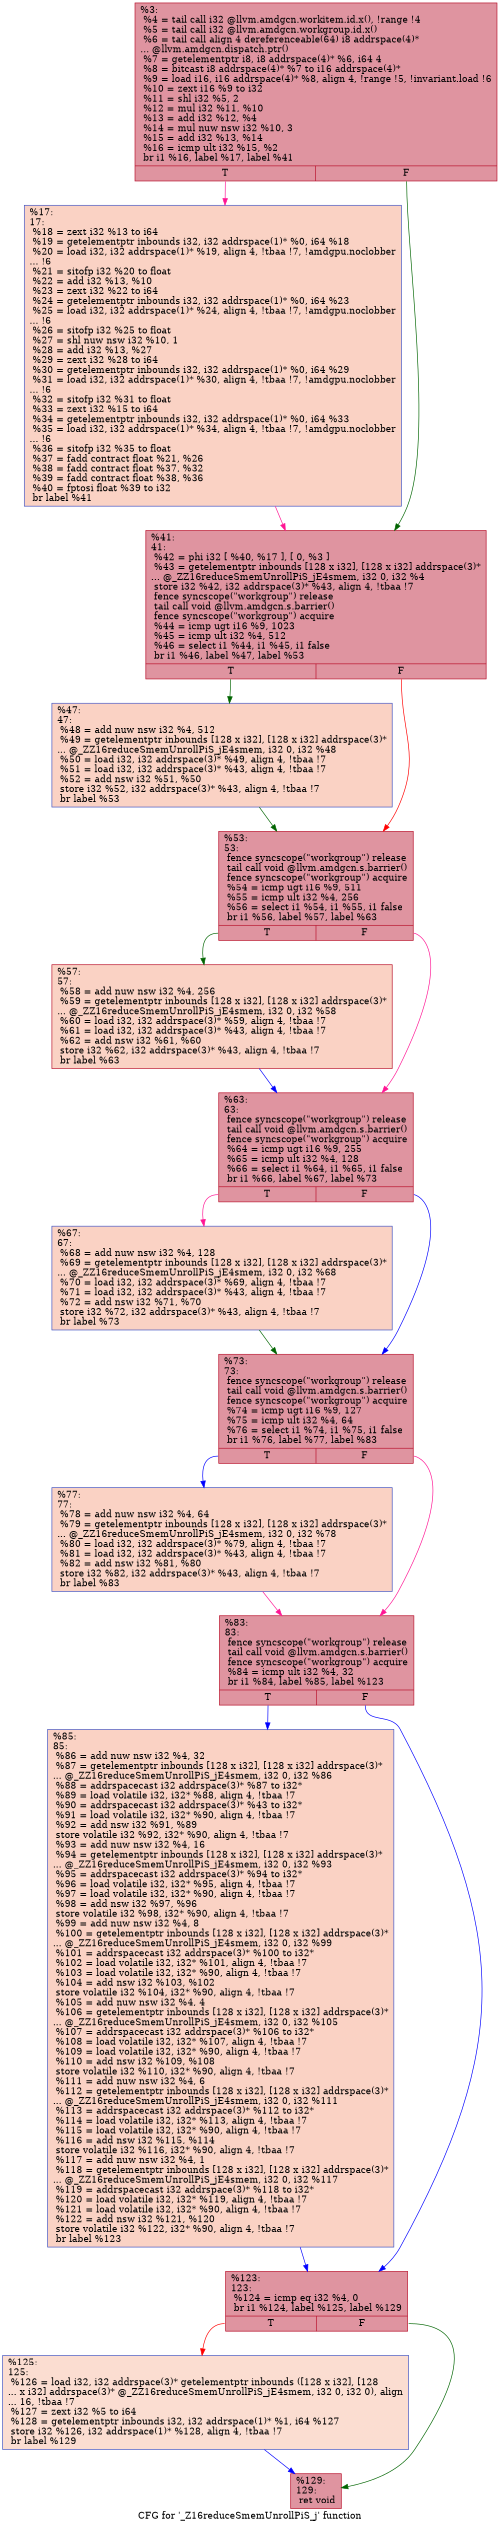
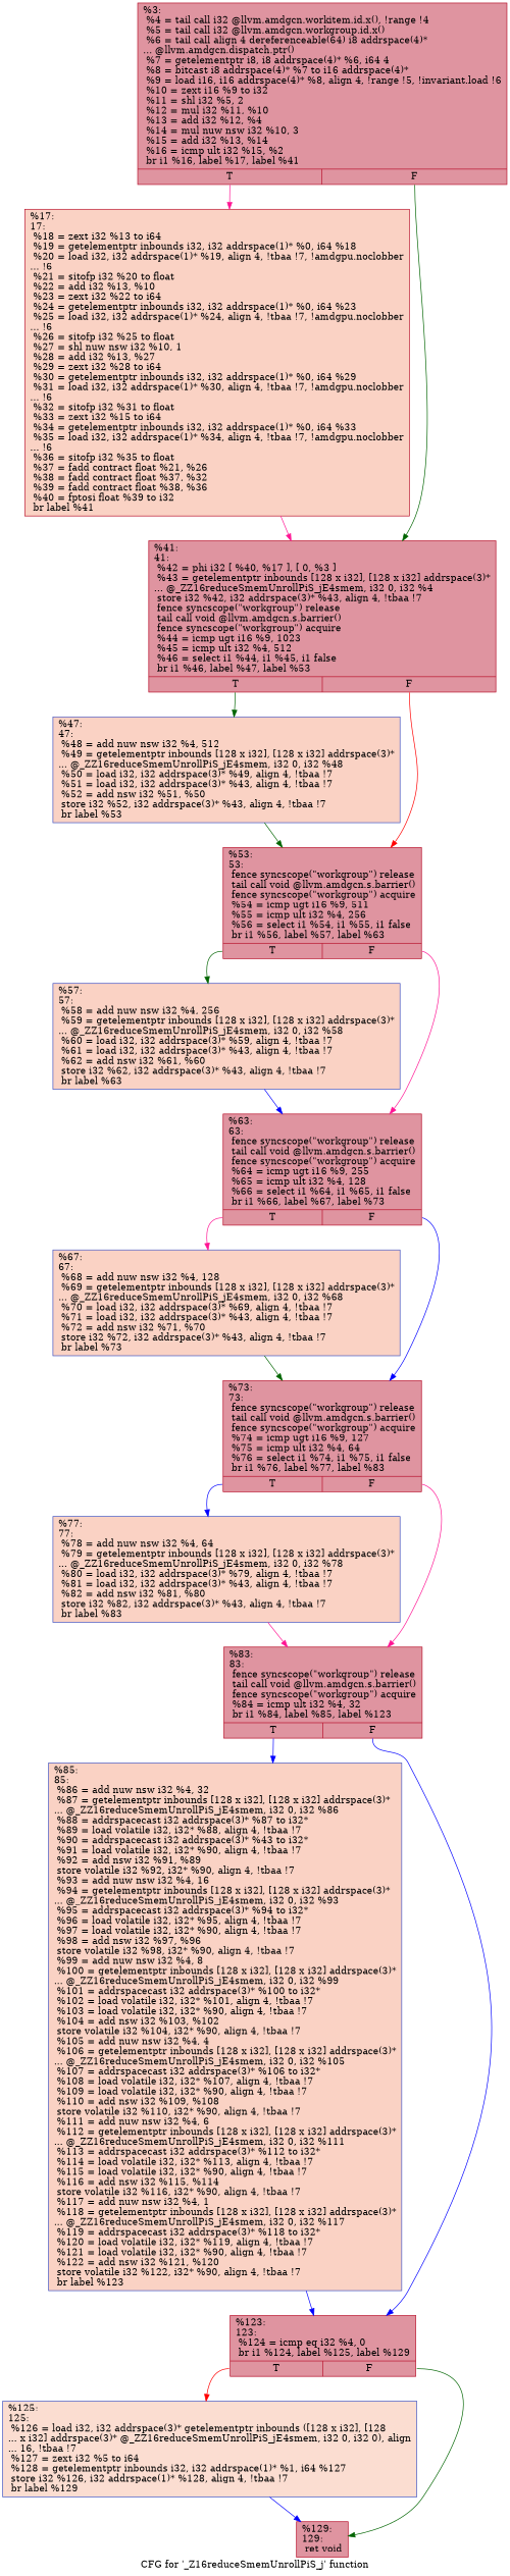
  digraph {
    label="CFG for '_Z16reduceSmemUnrollPiS_j' function"
    node [color="#b70d28ff" fillcolor="#b70d2870" shape=record style=filled]
    edge [color=blue]
    n1 [label="{%3:\l  %4 = tail call i32 @llvm.amdgcn.workitem.id.x(), !range !4\l  %5 = tail call i32 @llvm.amdgcn.workgroup.id.x()\l  %6 = tail call align 4 dereferenceable(64) i8 addrspace(4)*\l... @llvm.amdgcn.dispatch.ptr()\l  %7 = getelementptr i8, i8 addrspace(4)* %6, i64 4\l  %8 = bitcast i8 addrspace(4)* %7 to i16 addrspace(4)*\l  %9 = load i16, i16 addrspace(4)* %8, align 4, !range !5, !invariant.load !6\l  %10 = zext i16 %9 to i32\l  %11 = shl i32 %5, 2\l  %12 = mul i32 %11, %10\l  %13 = add i32 %12, %4\l  %14 = mul nuw nsw i32 %10, 3\l  %15 = add i32 %13, %14\l  %16 = icmp ult i32 %15, %2\l  br i1 %16, label %17, label %41\l|{<s0>T|<s1>F}}"]
-   n2 [color="#3d50c3ff" fillcolor="#f4987a70" label="{%17:\l17:                                               \l  %18 = zext i32 %13 to i64\l  %19 = getelementptr inbounds i32, i32 addrspace(1)* %0, i64 %18\l  %20 = load i32, i32 addrspace(1)* %19, align 4, !tbaa !7, !amdgpu.noclobber\l... !6\l  %21 = sitofp i32 %20 to float\l  %22 = add i32 %13, %10\l  %23 = zext i32 %22 to i64\l  %24 = getelementptr inbounds i32, i32 addrspace(1)* %0, i64 %23\l  %25 = load i32, i32 addrspace(1)* %24, align 4, !tbaa !7, !amdgpu.noclobber\l... !6\l  %26 = sitofp i32 %25 to float\l  %27 = shl nuw nsw i32 %10, 1\l  %28 = add i32 %13, %27\l  %29 = zext i32 %28 to i64\l  %30 = getelementptr inbounds i32, i32 addrspace(1)* %0, i64 %29\l  %31 = load i32, i32 addrspace(1)* %30, align 4, !tbaa !7, !amdgpu.noclobber\l... !6\l  %32 = sitofp i32 %31 to float\l  %33 = zext i32 %15 to i64\l  %34 = getelementptr inbounds i32, i32 addrspace(1)* %0, i64 %33\l  %35 = load i32, i32 addrspace(1)* %34, align 4, !tbaa !7, !amdgpu.noclobber\l... !6\l  %36 = sitofp i32 %35 to float\l  %37 = fadd contract float %21, %26\l  %38 = fadd contract float %37, %32\l  %39 = fadd contract float %38, %36\l  %40 = fptosi float %39 to i32\l  br label %41\l}"]
+   n2 [fillcolor="#f4987a70" label="{%17:\l17:                                               \l  %18 = zext i32 %13 to i64\l  %19 = getelementptr inbounds i32, i32 addrspace(1)* %0, i64 %18\l  %20 = load i32, i32 addrspace(1)* %19, align 4, !tbaa !7, !amdgpu.noclobber\l... !6\l  %21 = sitofp i32 %20 to float\l  %22 = add i32 %13, %10\l  %23 = zext i32 %22 to i64\l  %24 = getelementptr inbounds i32, i32 addrspace(1)* %0, i64 %23\l  %25 = load i32, i32 addrspace(1)* %24, align 4, !tbaa !7, !amdgpu.noclobber\l... !6\l  %26 = sitofp i32 %25 to float\l  %27 = shl nuw nsw i32 %10, 1\l  %28 = add i32 %13, %27\l  %29 = zext i32 %28 to i64\l  %30 = getelementptr inbounds i32, i32 addrspace(1)* %0, i64 %29\l  %31 = load i32, i32 addrspace(1)* %30, align 4, !tbaa !7, !amdgpu.noclobber\l... !6\l  %32 = sitofp i32 %31 to float\l  %33 = zext i32 %15 to i64\l  %34 = getelementptr inbounds i32, i32 addrspace(1)* %0, i64 %33\l  %35 = load i32, i32 addrspace(1)* %34, align 4, !tbaa !7, !amdgpu.noclobber\l... !6\l  %36 = sitofp i32 %35 to float\l  %37 = fadd contract float %21, %26\l  %38 = fadd contract float %37, %32\l  %39 = fadd contract float %38, %36\l  %40 = fptosi float %39 to i32\l  br label %41\l}"]
    n3 [label="{%41:\l41:                                               \l  %42 = phi i32 [ %40, %17 ], [ 0, %3 ]\l  %43 = getelementptr inbounds [128 x i32], [128 x i32] addrspace(3)*\l... @_ZZ16reduceSmemUnrollPiS_jE4smem, i32 0, i32 %4\l  store i32 %42, i32 addrspace(3)* %43, align 4, !tbaa !7\l  fence syncscope(\"workgroup\") release\l  tail call void @llvm.amdgcn.s.barrier()\l  fence syncscope(\"workgroup\") acquire\l  %44 = icmp ugt i16 %9, 1023\l  %45 = icmp ult i32 %4, 512\l  %46 = select i1 %44, i1 %45, i1 false\l  br i1 %46, label %47, label %53\l|{<s0>T|<s1>F}}"]
    n4 [color="#3d50c3ff" fillcolor="#f4987a70" label="{%47:\l47:                                               \l  %48 = add nuw nsw i32 %4, 512\l  %49 = getelementptr inbounds [128 x i32], [128 x i32] addrspace(3)*\l... @_ZZ16reduceSmemUnrollPiS_jE4smem, i32 0, i32 %48\l  %50 = load i32, i32 addrspace(3)* %49, align 4, !tbaa !7\l  %51 = load i32, i32 addrspace(3)* %43, align 4, !tbaa !7\l  %52 = add nsw i32 %51, %50\l  store i32 %52, i32 addrspace(3)* %43, align 4, !tbaa !7\l  br label %53\l}"]
    n5 [label="{%53:\l53:                                               \l  fence syncscope(\"workgroup\") release\l  tail call void @llvm.amdgcn.s.barrier()\l  fence syncscope(\"workgroup\") acquire\l  %54 = icmp ugt i16 %9, 511\l  %55 = icmp ult i32 %4, 256\l  %56 = select i1 %54, i1 %55, i1 false\l  br i1 %56, label %57, label %63\l|{<s0>T|<s1>F}}"]
-   n6 [fillcolor="#f4987a70" label="{%57:\l57:                                               \l  %58 = add nuw nsw i32 %4, 256\l  %59 = getelementptr inbounds [128 x i32], [128 x i32] addrspace(3)*\l... @_ZZ16reduceSmemUnrollPiS_jE4smem, i32 0, i32 %58\l  %60 = load i32, i32 addrspace(3)* %59, align 4, !tbaa !7\l  %61 = load i32, i32 addrspace(3)* %43, align 4, !tbaa !7\l  %62 = add nsw i32 %61, %60\l  store i32 %62, i32 addrspace(3)* %43, align 4, !tbaa !7\l  br label %63\l}"]
+   n6 [color="#3d50c3ff" fillcolor="#f4987a70" label="{%57:\l57:                                               \l  %58 = add nuw nsw i32 %4, 256\l  %59 = getelementptr inbounds [128 x i32], [128 x i32] addrspace(3)*\l... @_ZZ16reduceSmemUnrollPiS_jE4smem, i32 0, i32 %58\l  %60 = load i32, i32 addrspace(3)* %59, align 4, !tbaa !7\l  %61 = load i32, i32 addrspace(3)* %43, align 4, !tbaa !7\l  %62 = add nsw i32 %61, %60\l  store i32 %62, i32 addrspace(3)* %43, align 4, !tbaa !7\l  br label %63\l}"]
    n7 [label="{%63:\l63:                                               \l  fence syncscope(\"workgroup\") release\l  tail call void @llvm.amdgcn.s.barrier()\l  fence syncscope(\"workgroup\") acquire\l  %64 = icmp ugt i16 %9, 255\l  %65 = icmp ult i32 %4, 128\l  %66 = select i1 %64, i1 %65, i1 false\l  br i1 %66, label %67, label %73\l|{<s0>T|<s1>F}}"]
    n8 [color="#3d50c3ff" fillcolor="#f4987a70" label="{%67:\l67:                                               \l  %68 = add nuw nsw i32 %4, 128\l  %69 = getelementptr inbounds [128 x i32], [128 x i32] addrspace(3)*\l... @_ZZ16reduceSmemUnrollPiS_jE4smem, i32 0, i32 %68\l  %70 = load i32, i32 addrspace(3)* %69, align 4, !tbaa !7\l  %71 = load i32, i32 addrspace(3)* %43, align 4, !tbaa !7\l  %72 = add nsw i32 %71, %70\l  store i32 %72, i32 addrspace(3)* %43, align 4, !tbaa !7\l  br label %73\l}"]
    n9 [label="{%73:\l73:                                               \l  fence syncscope(\"workgroup\") release\l  tail call void @llvm.amdgcn.s.barrier()\l  fence syncscope(\"workgroup\") acquire\l  %74 = icmp ugt i16 %9, 127\l  %75 = icmp ult i32 %4, 64\l  %76 = select i1 %74, i1 %75, i1 false\l  br i1 %76, label %77, label %83\l|{<s0>T|<s1>F}}"]
    n10 [color="#3d50c3ff" fillcolor="#f4987a70" label="{%77:\l77:                                               \l  %78 = add nuw nsw i32 %4, 64\l  %79 = getelementptr inbounds [128 x i32], [128 x i32] addrspace(3)*\l... @_ZZ16reduceSmemUnrollPiS_jE4smem, i32 0, i32 %78\l  %80 = load i32, i32 addrspace(3)* %79, align 4, !tbaa !7\l  %81 = load i32, i32 addrspace(3)* %43, align 4, !tbaa !7\l  %82 = add nsw i32 %81, %80\l  store i32 %82, i32 addrspace(3)* %43, align 4, !tbaa !7\l  br label %83\l}"]
    n11 [label="{%83:\l83:                                               \l  fence syncscope(\"workgroup\") release\l  tail call void @llvm.amdgcn.s.barrier()\l  fence syncscope(\"workgroup\") acquire\l  %84 = icmp ult i32 %4, 32\l  br i1 %84, label %85, label %123\l|{<s0>T|<s1>F}}"]
    n12 [color="#3d50c3ff" fillcolor="#f4987a70" label="{%85:\l85:                                               \l  %86 = add nuw nsw i32 %4, 32\l  %87 = getelementptr inbounds [128 x i32], [128 x i32] addrspace(3)*\l... @_ZZ16reduceSmemUnrollPiS_jE4smem, i32 0, i32 %86\l  %88 = addrspacecast i32 addrspace(3)* %87 to i32*\l  %89 = load volatile i32, i32* %88, align 4, !tbaa !7\l  %90 = addrspacecast i32 addrspace(3)* %43 to i32*\l  %91 = load volatile i32, i32* %90, align 4, !tbaa !7\l  %92 = add nsw i32 %91, %89\l  store volatile i32 %92, i32* %90, align 4, !tbaa !7\l  %93 = add nuw nsw i32 %4, 16\l  %94 = getelementptr inbounds [128 x i32], [128 x i32] addrspace(3)*\l... @_ZZ16reduceSmemUnrollPiS_jE4smem, i32 0, i32 %93\l  %95 = addrspacecast i32 addrspace(3)* %94 to i32*\l  %96 = load volatile i32, i32* %95, align 4, !tbaa !7\l  %97 = load volatile i32, i32* %90, align 4, !tbaa !7\l  %98 = add nsw i32 %97, %96\l  store volatile i32 %98, i32* %90, align 4, !tbaa !7\l  %99 = add nuw nsw i32 %4, 8\l  %100 = getelementptr inbounds [128 x i32], [128 x i32] addrspace(3)*\l... @_ZZ16reduceSmemUnrollPiS_jE4smem, i32 0, i32 %99\l  %101 = addrspacecast i32 addrspace(3)* %100 to i32*\l  %102 = load volatile i32, i32* %101, align 4, !tbaa !7\l  %103 = load volatile i32, i32* %90, align 4, !tbaa !7\l  %104 = add nsw i32 %103, %102\l  store volatile i32 %104, i32* %90, align 4, !tbaa !7\l  %105 = add nuw nsw i32 %4, 4\l  %106 = getelementptr inbounds [128 x i32], [128 x i32] addrspace(3)*\l... @_ZZ16reduceSmemUnrollPiS_jE4smem, i32 0, i32 %105\l  %107 = addrspacecast i32 addrspace(3)* %106 to i32*\l  %108 = load volatile i32, i32* %107, align 4, !tbaa !7\l  %109 = load volatile i32, i32* %90, align 4, !tbaa !7\l  %110 = add nsw i32 %109, %108\l  store volatile i32 %110, i32* %90, align 4, !tbaa !7\l  %111 = add nuw nsw i32 %4, 6\l  %112 = getelementptr inbounds [128 x i32], [128 x i32] addrspace(3)*\l... @_ZZ16reduceSmemUnrollPiS_jE4smem, i32 0, i32 %111\l  %113 = addrspacecast i32 addrspace(3)* %112 to i32*\l  %114 = load volatile i32, i32* %113, align 4, !tbaa !7\l  %115 = load volatile i32, i32* %90, align 4, !tbaa !7\l  %116 = add nsw i32 %115, %114\l  store volatile i32 %116, i32* %90, align 4, !tbaa !7\l  %117 = add nuw nsw i32 %4, 1\l  %118 = getelementptr inbounds [128 x i32], [128 x i32] addrspace(3)*\l... @_ZZ16reduceSmemUnrollPiS_jE4smem, i32 0, i32 %117\l  %119 = addrspacecast i32 addrspace(3)* %118 to i32*\l  %120 = load volatile i32, i32* %119, align 4, !tbaa !7\l  %121 = load volatile i32, i32* %90, align 4, !tbaa !7\l  %122 = add nsw i32 %121, %120\l  store volatile i32 %122, i32* %90, align 4, !tbaa !7\l  br label %123\l}"]
    n13 [label="{%123:\l123:                                              \l  %124 = icmp eq i32 %4, 0\l  br i1 %124, label %125, label %129\l|{<s0>T|<s1>F}}"]
    n14 [color="#3d50c3ff" fillcolor="#f7b39670" label="{%125:\l125:                                              \l  %126 = load i32, i32 addrspace(3)* getelementptr inbounds ([128 x i32], [128\l... x i32] addrspace(3)* @_ZZ16reduceSmemUnrollPiS_jE4smem, i32 0, i32 0), align\l... 16, !tbaa !7\l  %127 = zext i32 %5 to i64\l  %128 = getelementptr inbounds i32, i32 addrspace(1)* %1, i64 %127\l  store i32 %126, i32 addrspace(1)* %128, align 4, !tbaa !7\l  br label %129\l}"]
    n15 [label="{%129:\l129:                                              \l  ret void\l}"]
    n1 -> n2 [color=deeppink tailport=s0]
    n1 -> n3 [color=darkgreen tailport=s1]
    n2 -> n3 [color=deeppink]
    n3 -> n4 [color=darkgreen tailport=s0]
    n3 -> n5 [color=red tailport=s1]
    n4 -> n5 [color=darkgreen]
    n5 -> n6 [color=darkgreen tailport=s0]
    n5 -> n7 [color=deeppink tailport=s1]
    n6 -> n7
    n7 -> n8 [color=deeppink tailport=s0]
    n7 -> n9 [tailport=s1]
    n8 -> n9 [color=darkgreen]
    n9 -> n10 [tailport=s0]
    n9 -> n11 [color=deeppink tailport=s1]
    n10 -> n11 [color=deeppink]
    n11 -> n12 [tailport=s0]
    n11 -> n13 [tailport=s1]
    n12 -> n13
    n13 -> n14 [color=red tailport=s0]
    n13 -> n15 [color=darkgreen tailport=s1]
    n14 -> n15
  }
